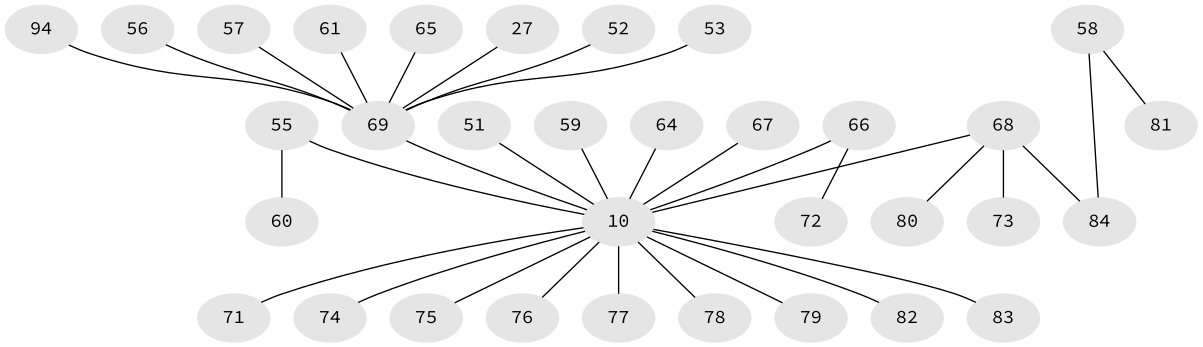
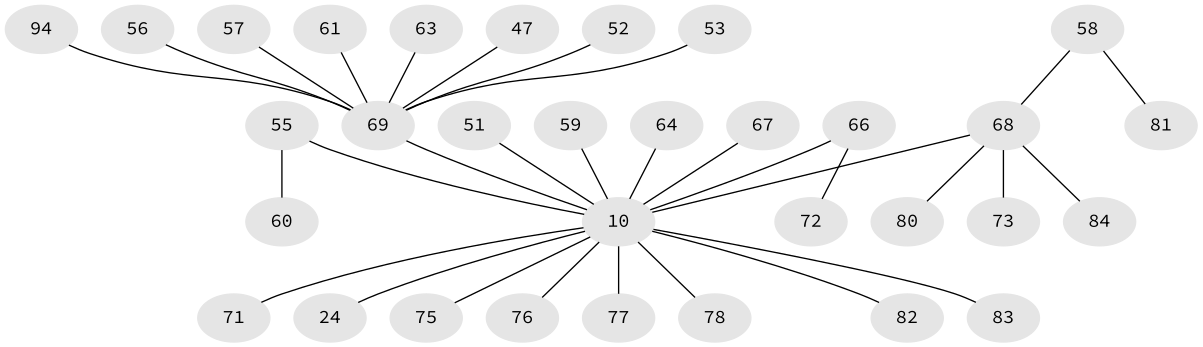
  graph {
    fontname="Source Code Pro"
    node [color=gray90 fontname="Source Code Pro" style=filled]
    edge [fontname="Source Code Pro"]
    69 [super="+43+44"]
    n2 [label=10 super="+65+62+49+50"]
-   47 [label=27]
+   47
    71
-   74
+   74 [label=24]
    75
    76
    77
    78
-   79
    82
    83
    51
    52
    53
    n16 [label=94]
    55
    60
    56
    57
    68 [super="+32+40+42"]
    73
    80
    84
    58
    81
    59
    61
-   63 [label=65]
+   63
    64
    66
    72
    67
    69 -- n2
    n2 -- 71
    n2 -- 74
    n2 -- 75
    n2 -- 76
    n2 -- 77
    n2 -- 78
-   n2 -- 79
    n2 -- 82
    n2 -- 83
    47 -- 69
    51 -- n2
    52 -- 69
    53 -- 69
    n16 -- 69
    55 -- n2
    55 -- 60
    56 -- 69
    57 -- 69
    68 -- n2
    68 -- 73
    68 -- 80
    68 -- 84
-   58 -- 84
+   58 -- 68
    58 -- 81
    59 -- n2
    61 -- 69
    63 -- 69
    64 -- n2
    66 -- n2
    66 -- 72
    67 -- n2
  }
